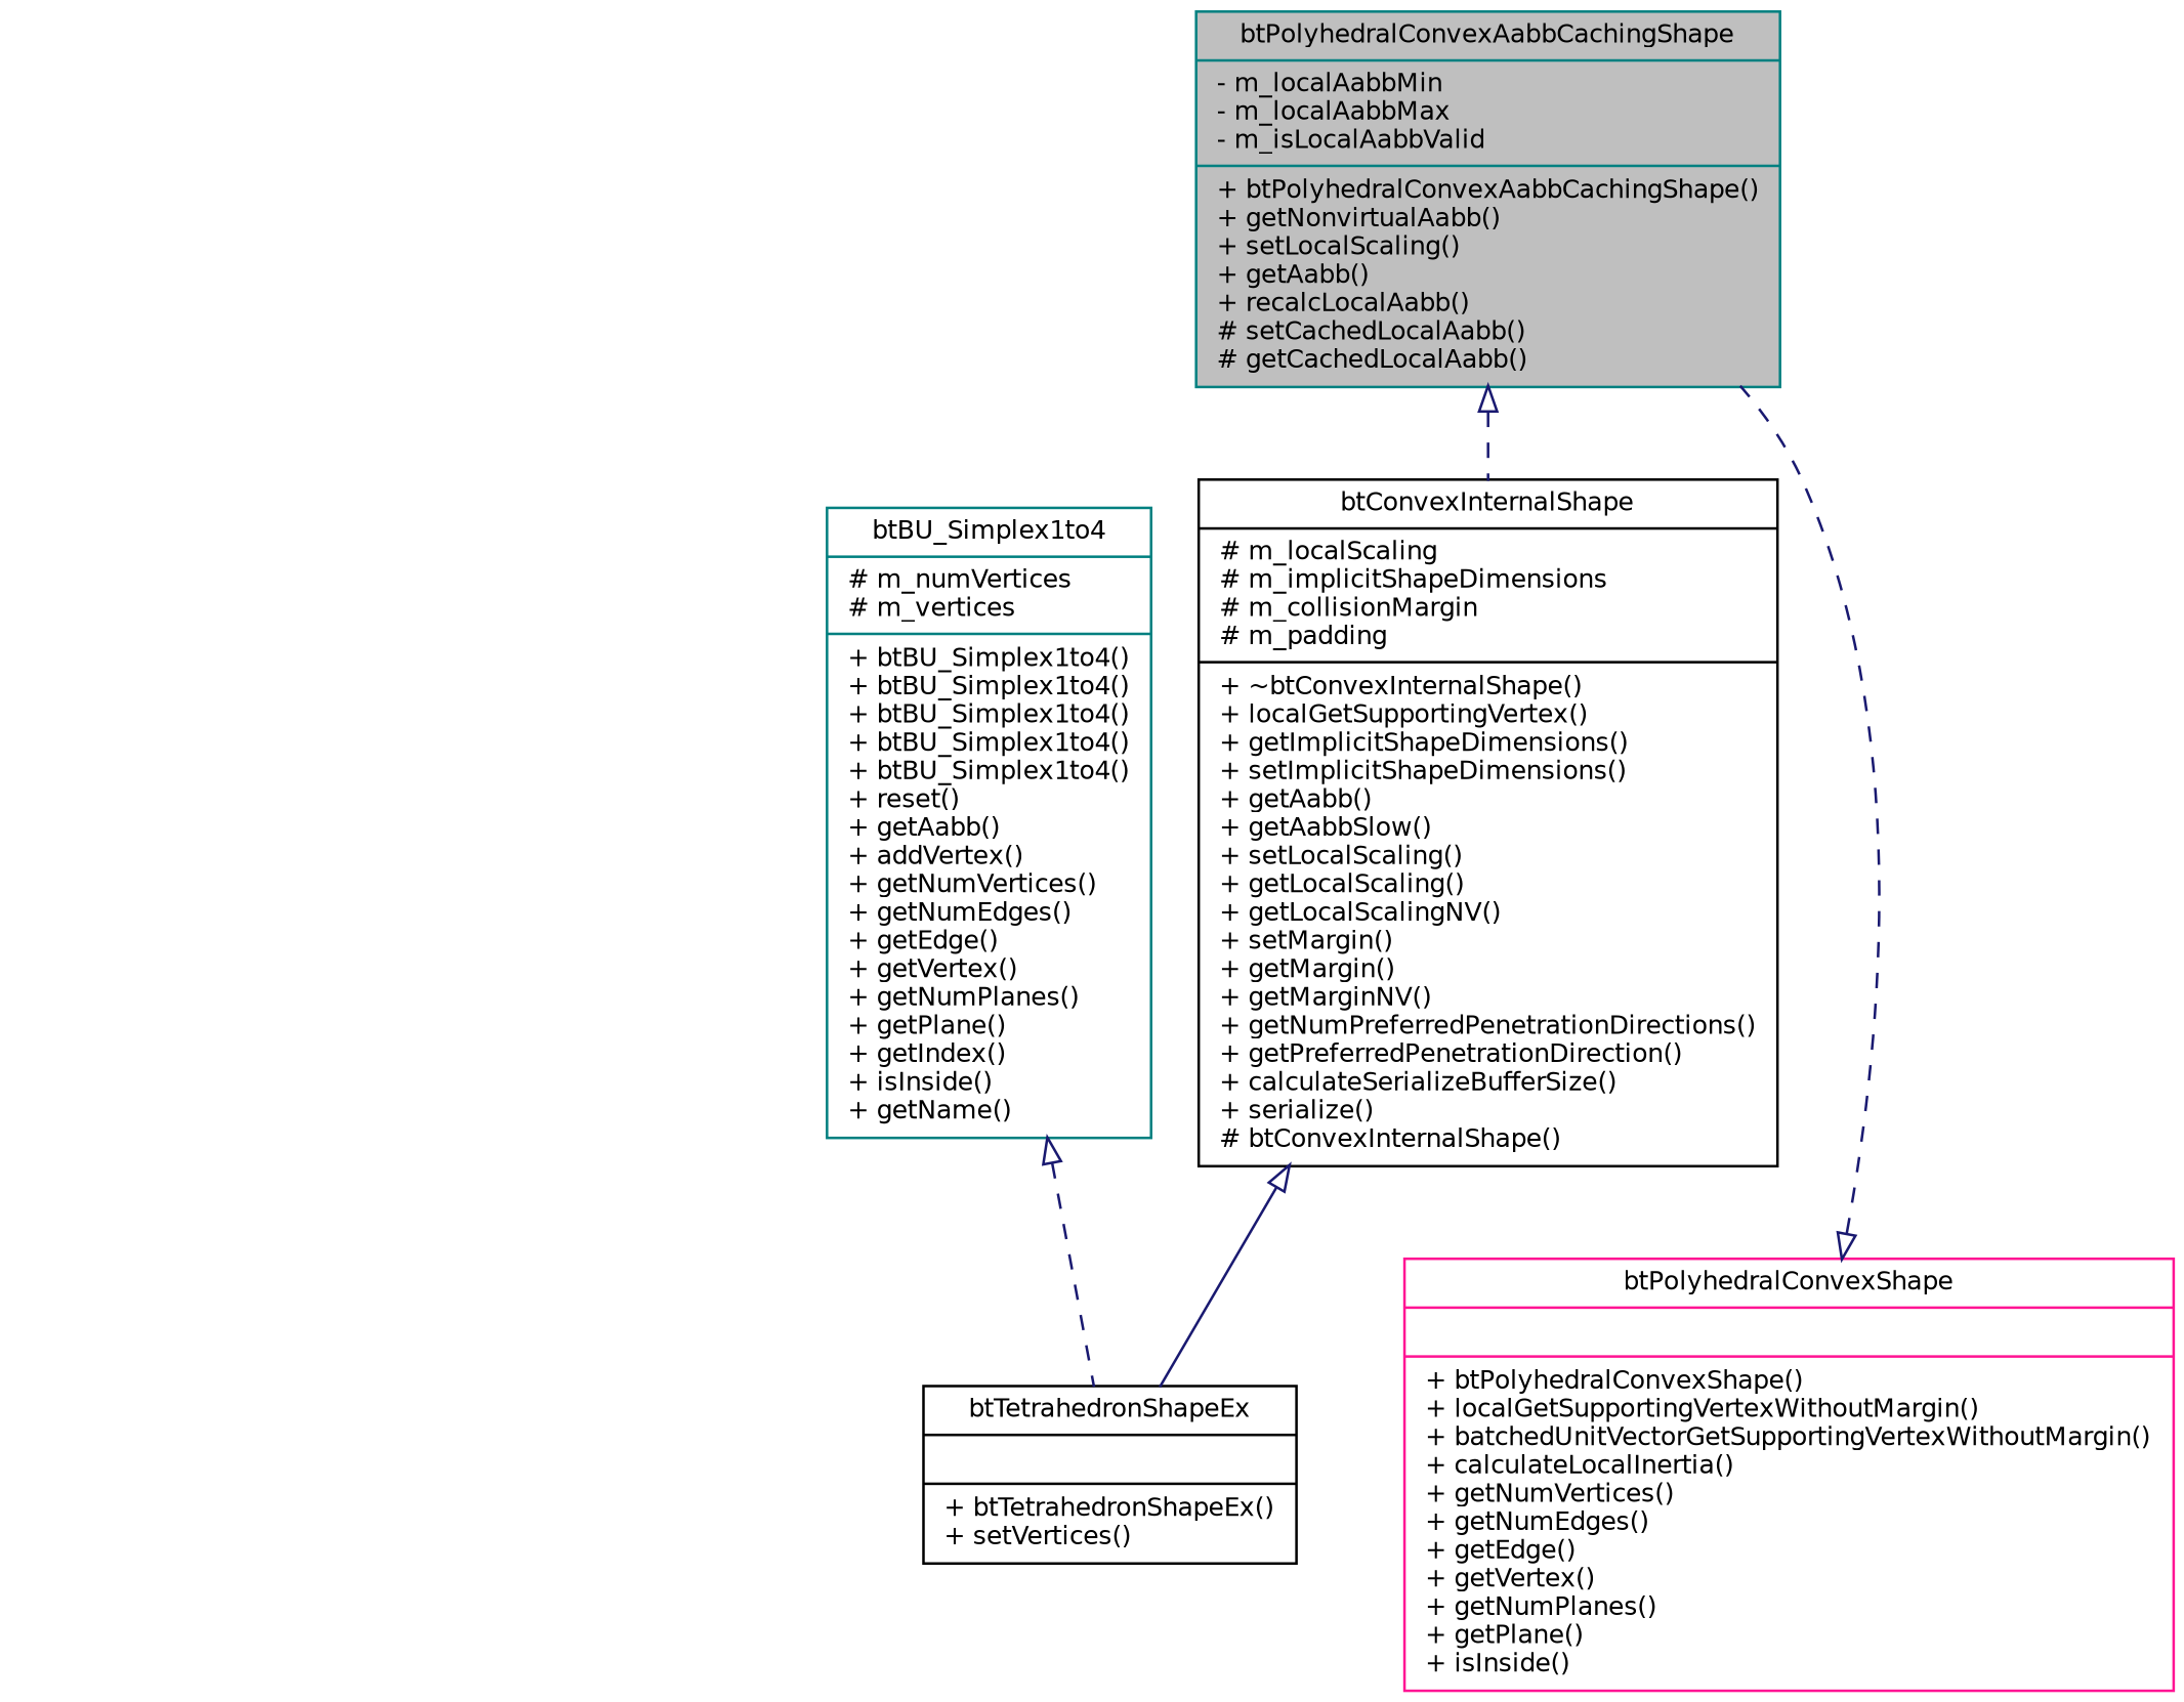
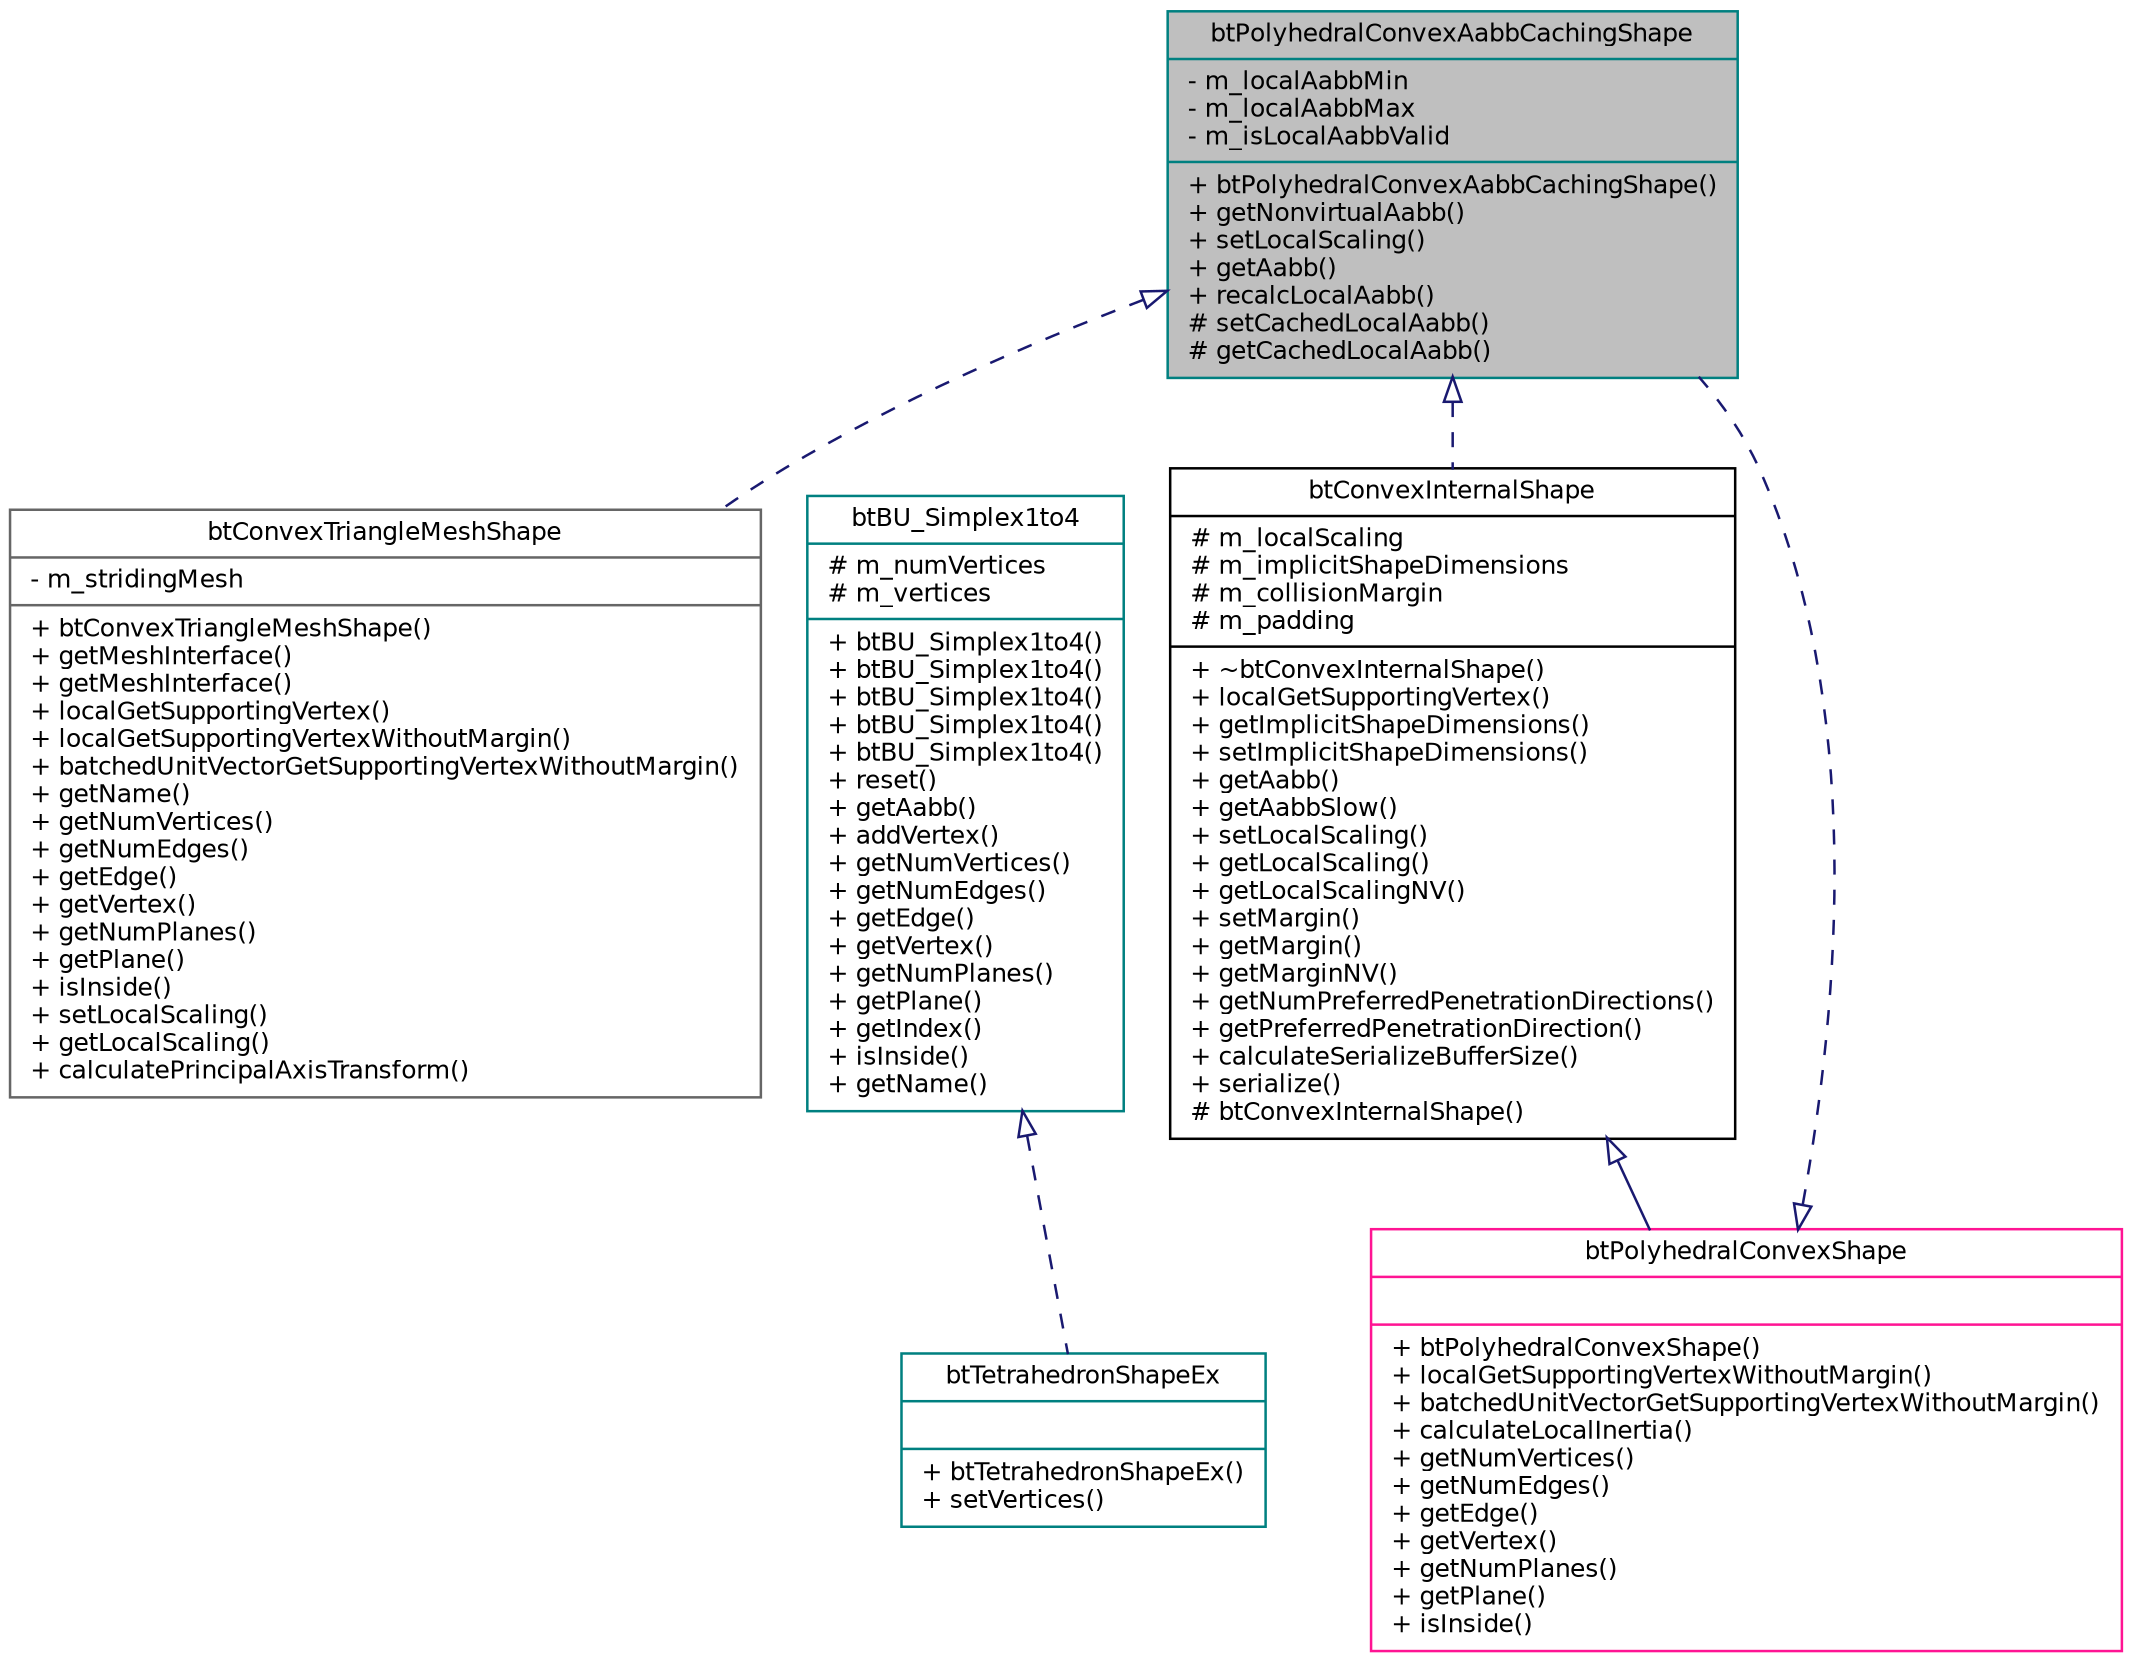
  digraph {
    fontname="DejaVu Sans"
    node [color=teal fillcolor=white fontname="DejaVu Sans" fontsize=10 shape=record style=filled]
    edge [arrowtail=empty color=midnightblue dir=back fontname="DejaVu Sans" fontsize=10 labelfontname=Helvetica labelfontsize=10 style=dashed]
    n1 [fillcolor=grey75 fontcolor=black height=0.2 label="{btPolyhedralConvexAabbCachingShape\n|- m_localAabbMin\l- m_localAabbMax\l- m_isLocalAabbValid\l|+ btPolyhedralConvexAabbCachingShape()\l+ getNonvirtualAabb()\l+ setLocalScaling()\l+ getAabb()\l+ recalcLocalAabb()\l# setCachedLocalAabb()\l# getCachedLocalAabb()\l}" width=0.4]
+   n2 [color=gray40 height=0.2 label="{btConvexTriangleMeshShape\n|- m_stridingMesh\l|+ btConvexTriangleMeshShape()\l+ getMeshInterface()\l+ getMeshInterface()\l+ localGetSupportingVertex()\l+ localGetSupportingVertexWithoutMargin()\l+ batchedUnitVectorGetSupportingVertexWithoutMargin()\l+ getName()\l+ getNumVertices()\l+ getNumEdges()\l+ getEdge()\l+ getVertex()\l+ getNumPlanes()\l+ getPlane()\l+ isInside()\l+ setLocalScaling()\l+ getLocalScaling()\l+ calculatePrincipalAxisTransform()\l}" width=0.4]
    n3 [color=black height=0.2 label="{btConvexInternalShape\n|# m_localScaling\l# m_implicitShapeDimensions\l# m_collisionMargin\l# m_padding\l|+ ~btConvexInternalShape()\l+ localGetSupportingVertex()\l+ getImplicitShapeDimensions()\l+ setImplicitShapeDimensions()\l+ getAabb()\l+ getAabbSlow()\l+ setLocalScaling()\l+ getLocalScaling()\l+ getLocalScalingNV()\l+ setMargin()\l+ getMargin()\l+ getMarginNV()\l+ getNumPreferredPenetrationDirections()\l+ getPreferredPenetrationDirection()\l+ calculateSerializeBufferSize()\l+ serialize()\l# btConvexInternalShape()\l}" width=0.4]
    n4 [height=0.2 label="{btBU_Simplex1to4\n|# m_numVertices\l# m_vertices\l|+ btBU_Simplex1to4()\l+ btBU_Simplex1to4()\l+ btBU_Simplex1to4()\l+ btBU_Simplex1to4()\l+ btBU_Simplex1to4()\l+ reset()\l+ getAabb()\l+ addVertex()\l+ getNumVertices()\l+ getNumEdges()\l+ getEdge()\l+ getVertex()\l+ getNumPlanes()\l+ getPlane()\l+ getIndex()\l+ isInside()\l+ getName()\l}" width=0.4]
-   n5 [color=black height=0.2 label="{btTetrahedronShapeEx\n||+ btTetrahedronShapeEx()\l+ setVertices()\l}" width=0.4]
+   n5 [height=0.2 label="{btTetrahedronShapeEx\n||+ btTetrahedronShapeEx()\l+ setVertices()\l}" width=0.4]
    n6 [color=deeppink height=0.2 label="{btPolyhedralConvexShape\n||+ btPolyhedralConvexShape()\l+ localGetSupportingVertexWithoutMargin()\l+ batchedUnitVectorGetSupportingVertexWithoutMargin()\l+ calculateLocalInertia()\l+ getNumVertices()\l+ getNumEdges()\l+ getEdge()\l+ getVertex()\l+ getNumPlanes()\l+ getPlane()\l+ isInside()\l}" width=0.4]
+   n1 -> n2
    n1 -> n3
-   n3 -> n5 [style=solid]
+   n3 -> n6 [style=solid]
    n4 -> n5
    n6 -> n1
  }
